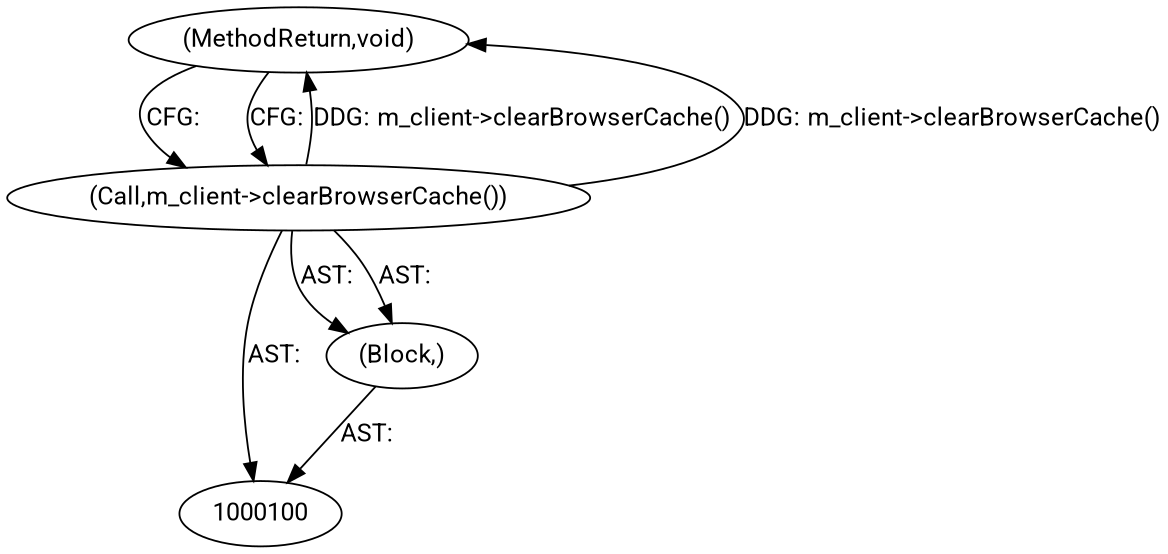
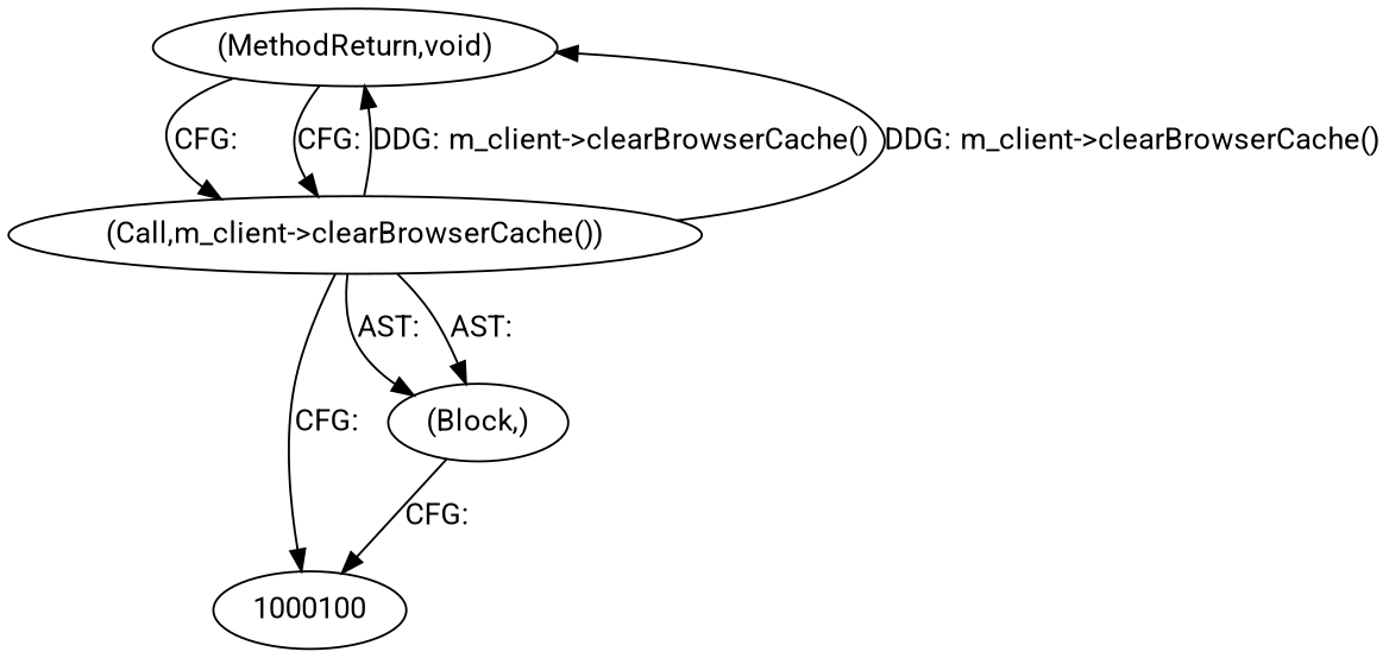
  digraph {
    fontname=Roboto
    node [fontname=Roboto]
    edge [fontname=Roboto]
    n1 [label="(MethodReturn,void)"]
    n2 [label="(Call,m_client->clearBrowserCache())"]
    1000100
    n4 [label="(Block,)"]
    n1 -> n2 [label="CFG: "]
    n1 -> n2 [label="CFG: "]
    n2 -> n1 [label="DDG: m_client->clearBrowserCache()"]
    n2 -> n1 [label="DDG: m_client->clearBrowserCache()"]
-   n2 -> 1000100 [label="AST: "]
+   n2 -> 1000100 [label="CFG: "]
    n2 -> n4 [label="AST: "]
    n2 -> n4 [label="AST: "]
-   n4 -> 1000100 [label="AST: "]
+   n4 -> 1000100 [label="CFG: "]
  }
